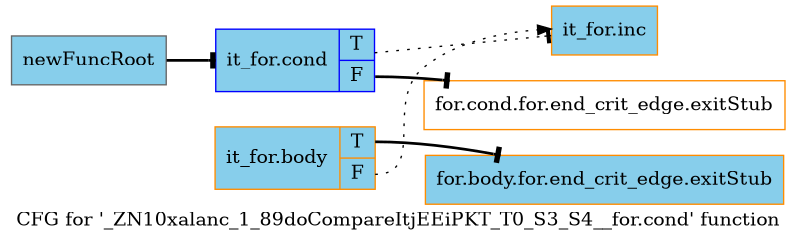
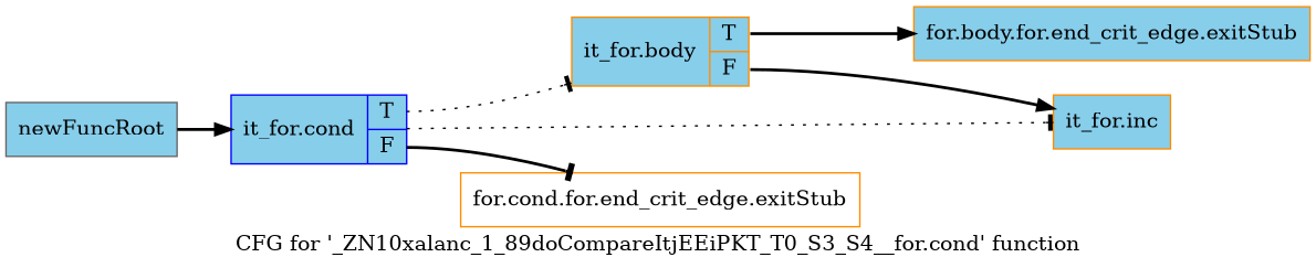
  digraph {
    label="CFG for '_ZN10xalanc_1_89doCompareItjEEiPKT_T0_S3_S4__for.cond' function"
    rankdir=LR
    node [color=darkorange fillcolor=skyblue shape=record style=filled]
    edge [arrowhead=normal style=bold]
    n1 [color=gray40 label="{newFuncRoot}"]
    n2 [color=blue label="{it_for.cond|{<s0>T|<s1>F}}"]
    n3 [fillcolor=white label="{for.cond.for.end_crit_edge.exitStub}"]
    n4 [label="{it_for.body|{<s0>T|<s1>F}}"]
    n5 [label="{it_for.inc}"]
    n6 [label="{for.body.for.end_crit_edge.exitStub}"]
-   n1 -> n2 [arrowhead=tee]
+   n1 -> n2
    n2 -> n3 [arrowhead=tee tailport=s1]
+   n2 -> n4 [arrowhead=tee style=dotted tailport=s0]
    n2 -> n5 [arrowhead=tee style=dotted]
-   n4 -> n5 [style=dotted tailport=s1]
-   n4 -> n6 [arrowhead=tee tailport=s0]
+   n4 -> n5 [tailport=s1]
+   n4 -> n6 [tailport=s0]
  }
